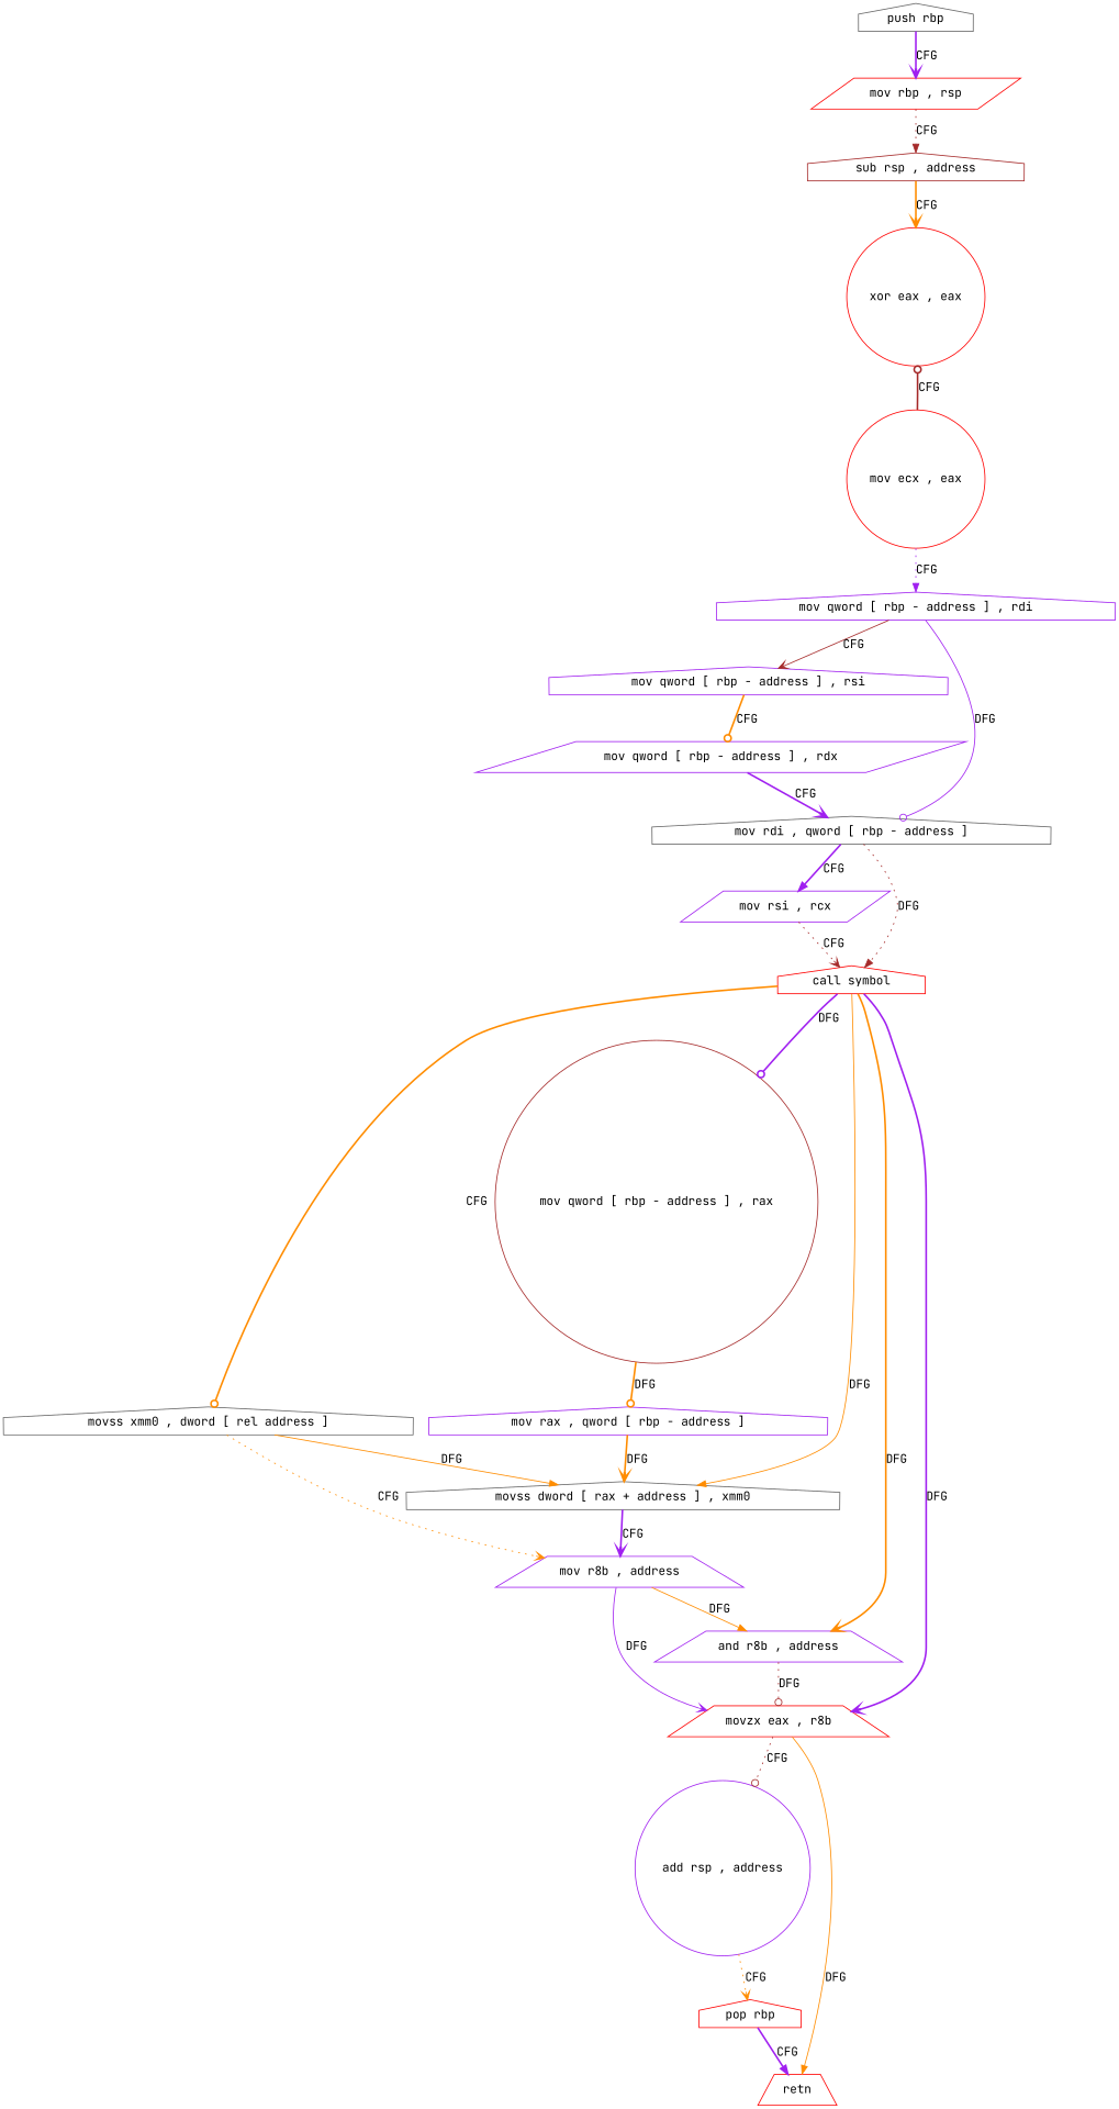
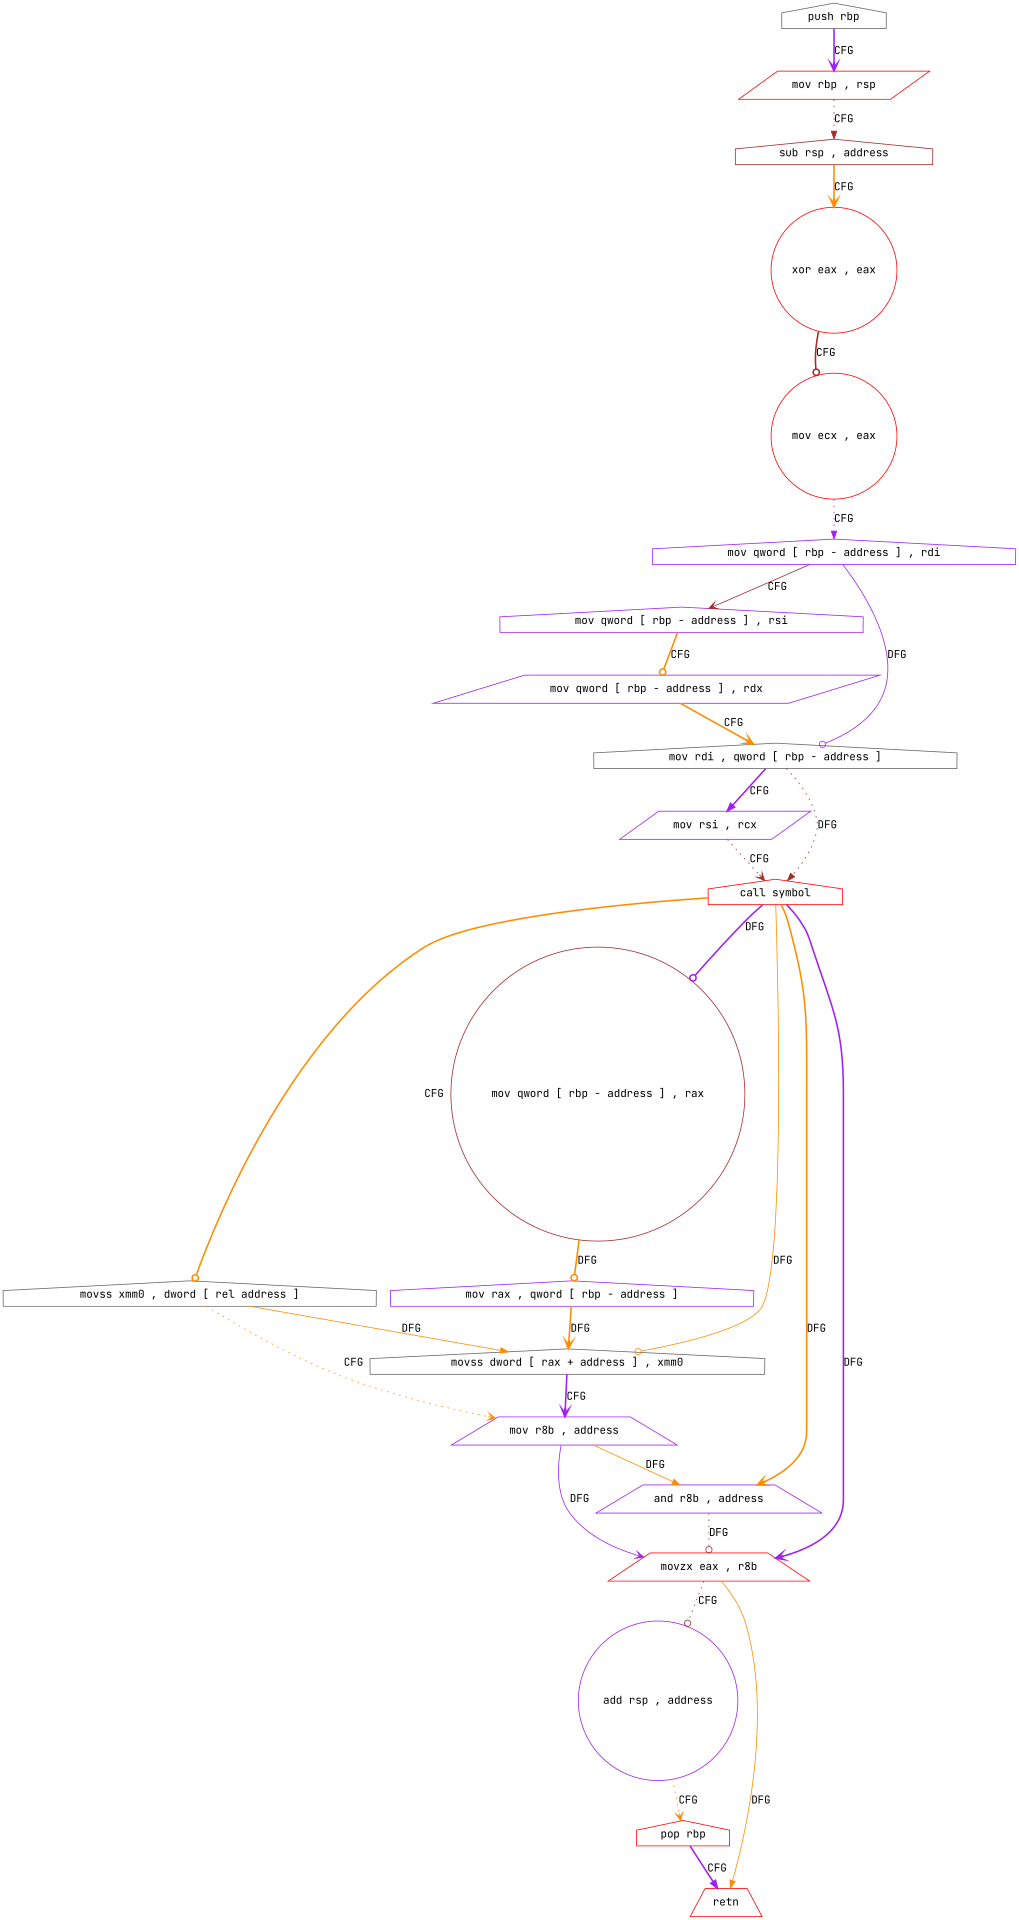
  digraph {
    fontname="JetBrains Mono"
    node [color=purple fontname="JetBrains Mono" shape=house]
    edge [arrowhead=vee color=darkorange fontname="JetBrains Mono" style=bold]
    n1 [color=gray40 label="push rbp"]
    n2 [color=red label="mov rbp , rsp" shape=parallelogram]
    n3 [color=brown label="sub rsp , address"]
    n4 [color=red label="xor eax , eax" shape=circle]
    n5 [color=red label="mov ecx , eax" shape=circle]
    n6 [label="mov qword [ rbp - address ] , rdi"]
    n7 [label="mov qword [ rbp - address ] , rsi"]
    n8 [color=gray40 label="mov rdi , qword [ rbp - address ]"]
    n9 [label="mov qword [ rbp - address ] , rdx" shape=parallelogram]
    n10 [label="mov rsi , rcx" shape=parallelogram]
    n11 [color=red label="call symbol"]
    n12 [color=gray40 label="movss xmm0 , dword [ rel address ]"]
    n13 [color=brown label="mov qword [ rbp - address ] , rax" shape=circle]
    n14 [color=gray40 label="movss dword [ rax + address ] , xmm0"]
    n15 [label="and r8b , address" shape=trapezium]
    n16 [color=red label="movzx eax , r8b" shape=trapezium]
    n17 [label="mov r8b , address" shape=trapezium]
    n18 [label="mov rax , qword [ rbp - address ]"]
    n19 [label="add rsp , address" shape=circle]
    n20 [color=red label=retn shape=trapezium]
    n21 [color=red label="pop rbp"]
    n1 -> n2 [color=purple label=CFG]
    n2 -> n3 [arrowhead=normal color=brown label=CFG style=dotted]
    n3 -> n4 [label=CFG]
-   n5 -> n4 [arrowhead=odot color=brown label=CFG]
+   n4 -> n5 [arrowhead=odot color=brown label=CFG]
    n5 -> n6 [arrowhead=normal color=purple label=CFG style=dotted]
    n6 -> n7 [color=brown label=CFG style=solid]
    n6 -> n8 [arrowhead=odot color=purple label=DFG style=solid]
    n7 -> n9 [arrowhead=odot label=CFG]
    n8 -> n10 [arrowhead=normal color=purple label=CFG]
    n8 -> n11 [arrowhead=normal color=brown label=DFG style=dotted]
-   n9 -> n8 [color=purple label=CFG]
+   n9 -> n8 [label=CFG]
    n10 -> n11 [color=brown label=CFG style=dotted]
    n11 -> n12 [arrowhead=odot label=CFG]
    n11 -> n13 [arrowhead=odot color=purple label=DFG]
-   n11 -> n14 [arrowhead=normal label=DFG style=solid]
+   n11 -> n14 [arrowhead=odot label=DFG style=solid]
    n11 -> n15 [label=DFG]
    n11 -> n16 [color=purple label=DFG]
    n12 -> n14 [arrowhead=normal label=DFG style=solid]
    n12 -> n17 [label=CFG style=dotted]
    n13 -> n18 [arrowhead=odot label=DFG]
    n14 -> n17 [color=purple label=CFG]
    n15 -> n16 [arrowhead=odot color=brown label=DFG style=dotted]
    n16 -> n19 [arrowhead=odot color=brown label=CFG style=dotted]
    n16 -> n20 [arrowhead=normal label=DFG style=solid]
    n17 -> n15 [arrowhead=normal label=DFG style=solid]
    n17 -> n16 [color=purple label=DFG style=solid]
    n18 -> n14 [label=DFG]
    n19 -> n21 [label=CFG style=dotted]
    n21 -> n20 [arrowhead=normal color=purple label=CFG]
  }
